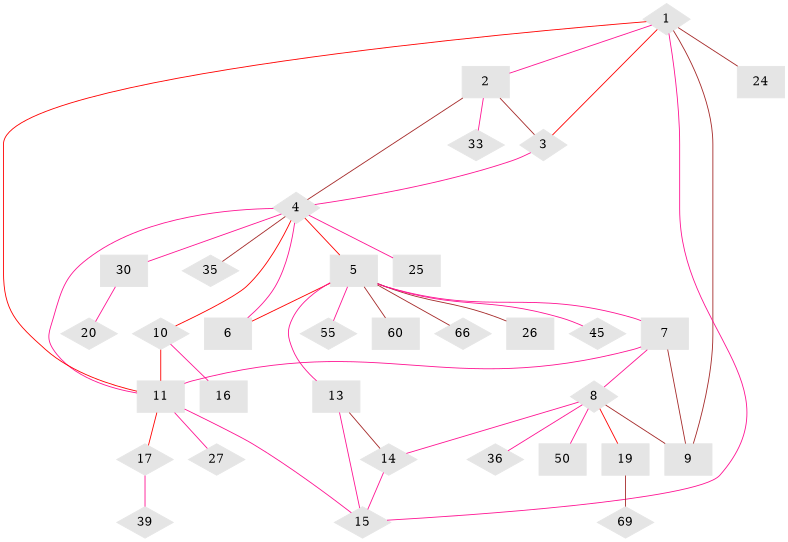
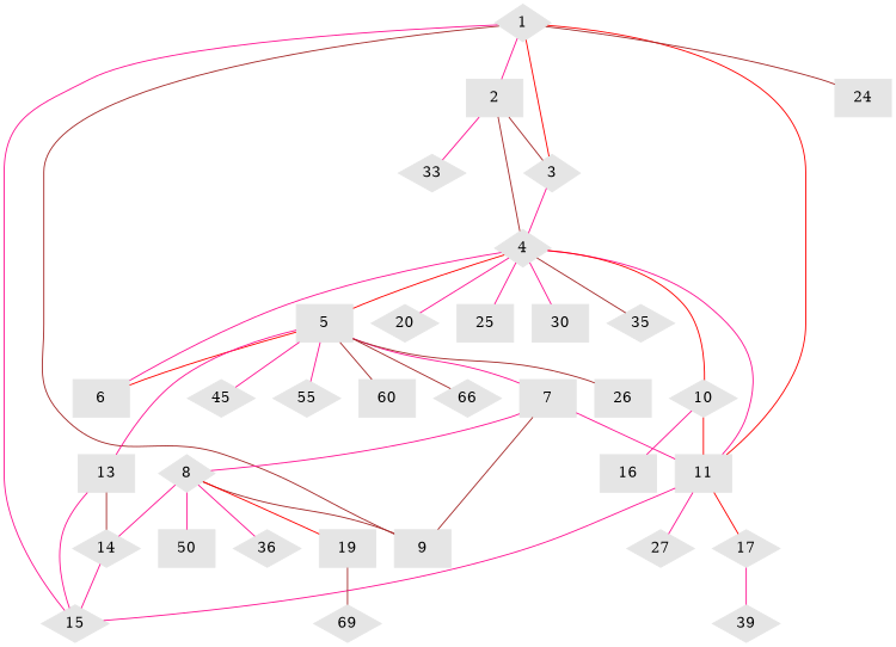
  graph {
    node [color=gray90 shape=diamond style=filled]
    edge [color=deeppink]
    2 [shape=box super="+22+29"]
    3
    4 [super="+21+53+49+64+51"]
    33 [super="+59"]
    1
    9 [shape=box super="+31+40"]
    11 [shape=box super="+28+23+12+41+42+58+46+44+68+43"]
    15
    24 [shape=box]
    17
    27
    5 [shape=box]
    6 [shape=box]
    10
    20
    25 [shape=box super="+48"]
    30 [shape=box]
    35
    7 [shape=box]
    13 [shape=box super="+32+18+47+63"]
    26 [shape=box]
    45
    55
    60 [shape=box]
    n25 [label=66]
    16 [shape=box]
    8
    14
    19 [shape=box]
    36 [super="+61+66+67+52+54"]
    50 [shape=box]
    69
    39
    2 -- 3 [color=brown]
    2 -- 4 [color=brown]
    2 -- 33
    3 -- 4
    4 -- 11
    4 -- 5 [color=red]
    4 -- 6
    4 -- 10 [color=red]
-   30 -- 20
+   4 -- 20
    4 -- 25
    4 -- 30
    4 -- 35 [color=brown]
    1 -- 2
    1 -- 3 [color=red]
    1 -- 9 [color=brown]
    1 -- 11 [color=red]
    1 -- 15
    1 -- 24 [color=brown]
    11 -- 15
    11 -- 17 [color=red]
    11 -- 27
    17 -- 39
    5 -- 6 [color=red]
    5 -- 7
    5 -- 13
    5 -- 26 [color=brown]
    5 -- 45
    5 -- 55
    5 -- 60 [color=brown]
    5 -- n25 [color=brown]
    10 -- 11 [color=red weight=2]
    10 -- 16
    7 -- 9 [color=brown]
    7 -- 11
    7 -- 8
    13 -- 15
    13 -- 14 [color=brown]
    8 -- 9 [color=brown]
    8 -- 14
    8 -- 19 [color=red]
    8 -- 36
    8 -- 50
    14 -- 15
    19 -- 69 [color=brown]
  }
